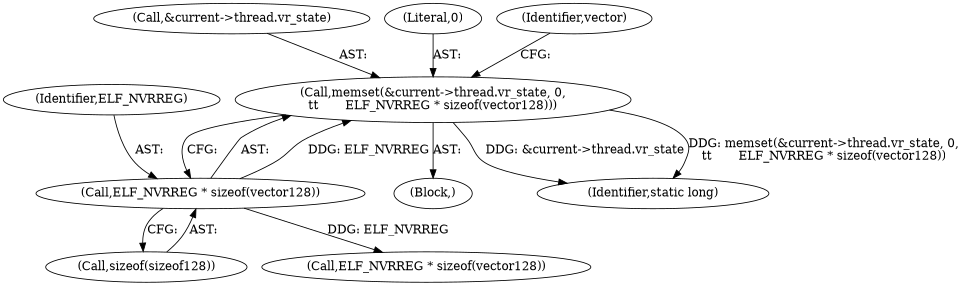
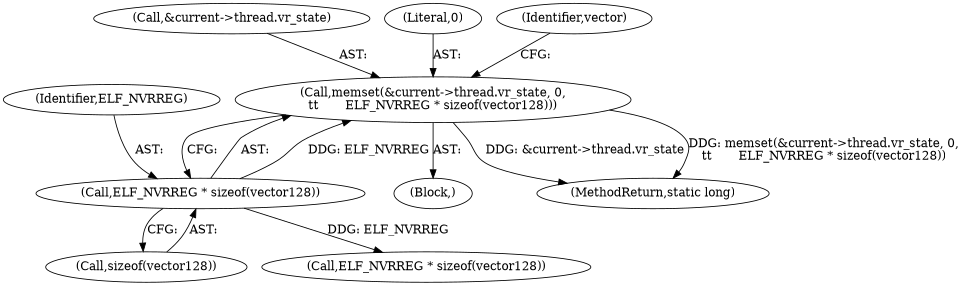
  digraph {
    n1 [label="(Call,memset(&current->thread.vr_state, 0,\n\t\t       ELF_NVRREG * sizeof(vector128)))"]
    n2 [label="(Call,ELF_NVRREG * sizeof(vector128))"]
    n3 [label="(Block,)"]
-   n4 [label="(Identifier,static long)"]
-   n5 [label="(Call,sizeof(sizeof128))"]
+   n4 [label="(MethodReturn,static long)"]
+   n5 [label="(Call,sizeof(vector128))"]
    n6 [label="(Call,ELF_NVRREG * sizeof(vector128))"]
    n7 [label="(Call,&current->thread.vr_state)"]
    n8 [label="(Literal,0)"]
    n9 [label="(Identifier,ELF_NVRREG)"]
    n10 [label="(Identifier,vector)"]
    n1 -> n2 [label="CFG: "]
    n1 -> n3 [label="AST: "]
    n1 -> n4 [label="DDG: &current->thread.vr_state"]
    n1 -> n4 [label="DDG: memset(&current->thread.vr_state, 0,\n\t\t       ELF_NVRREG * sizeof(vector128))"]
    n2 -> n1 [label="AST: "]
    n2 -> n1 [label="DDG: ELF_NVRREG"]
    n2 -> n5 [label="CFG: "]
    n2 -> n6 [label="DDG: ELF_NVRREG"]
    n5 -> n2 [label="AST: "]
    n7 -> n1 [label="AST: "]
    n8 -> n1 [label="AST: "]
    n9 -> n2 [label="AST: "]
    n10 -> n1 [label="CFG: "]
  }
